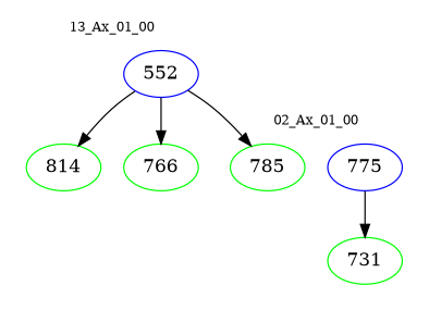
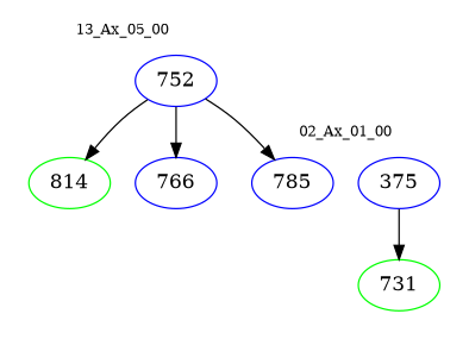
  digraph {
    node [color=blue]
    edge [color=black]
-   n1 [label=775]
+   n1 [label=375]
    n2 [color=green label=731]
-   n3 [color=green label=785]
-   n4 [label=552]
+   n3 [label=785]
+   n4 [label=752]
    n5 [color=green label=814]
-   n6 [color=green label=766]
+   n6 [label=766]
    subgraph cluster_1 {
      color=white
      fontsize=10
      label="02_Ax_01_00"
      n1
      n2
      n3
    }
    subgraph cluster_2 {
      color=white
      fontsize=10
-     label="13_Ax_01_00"
+     label="13_Ax_05_00"
      n4
      n5
      n6
    }
    n1 -> n2
    n4 -> n3
    n4 -> n5
    n4 -> n6
  }
